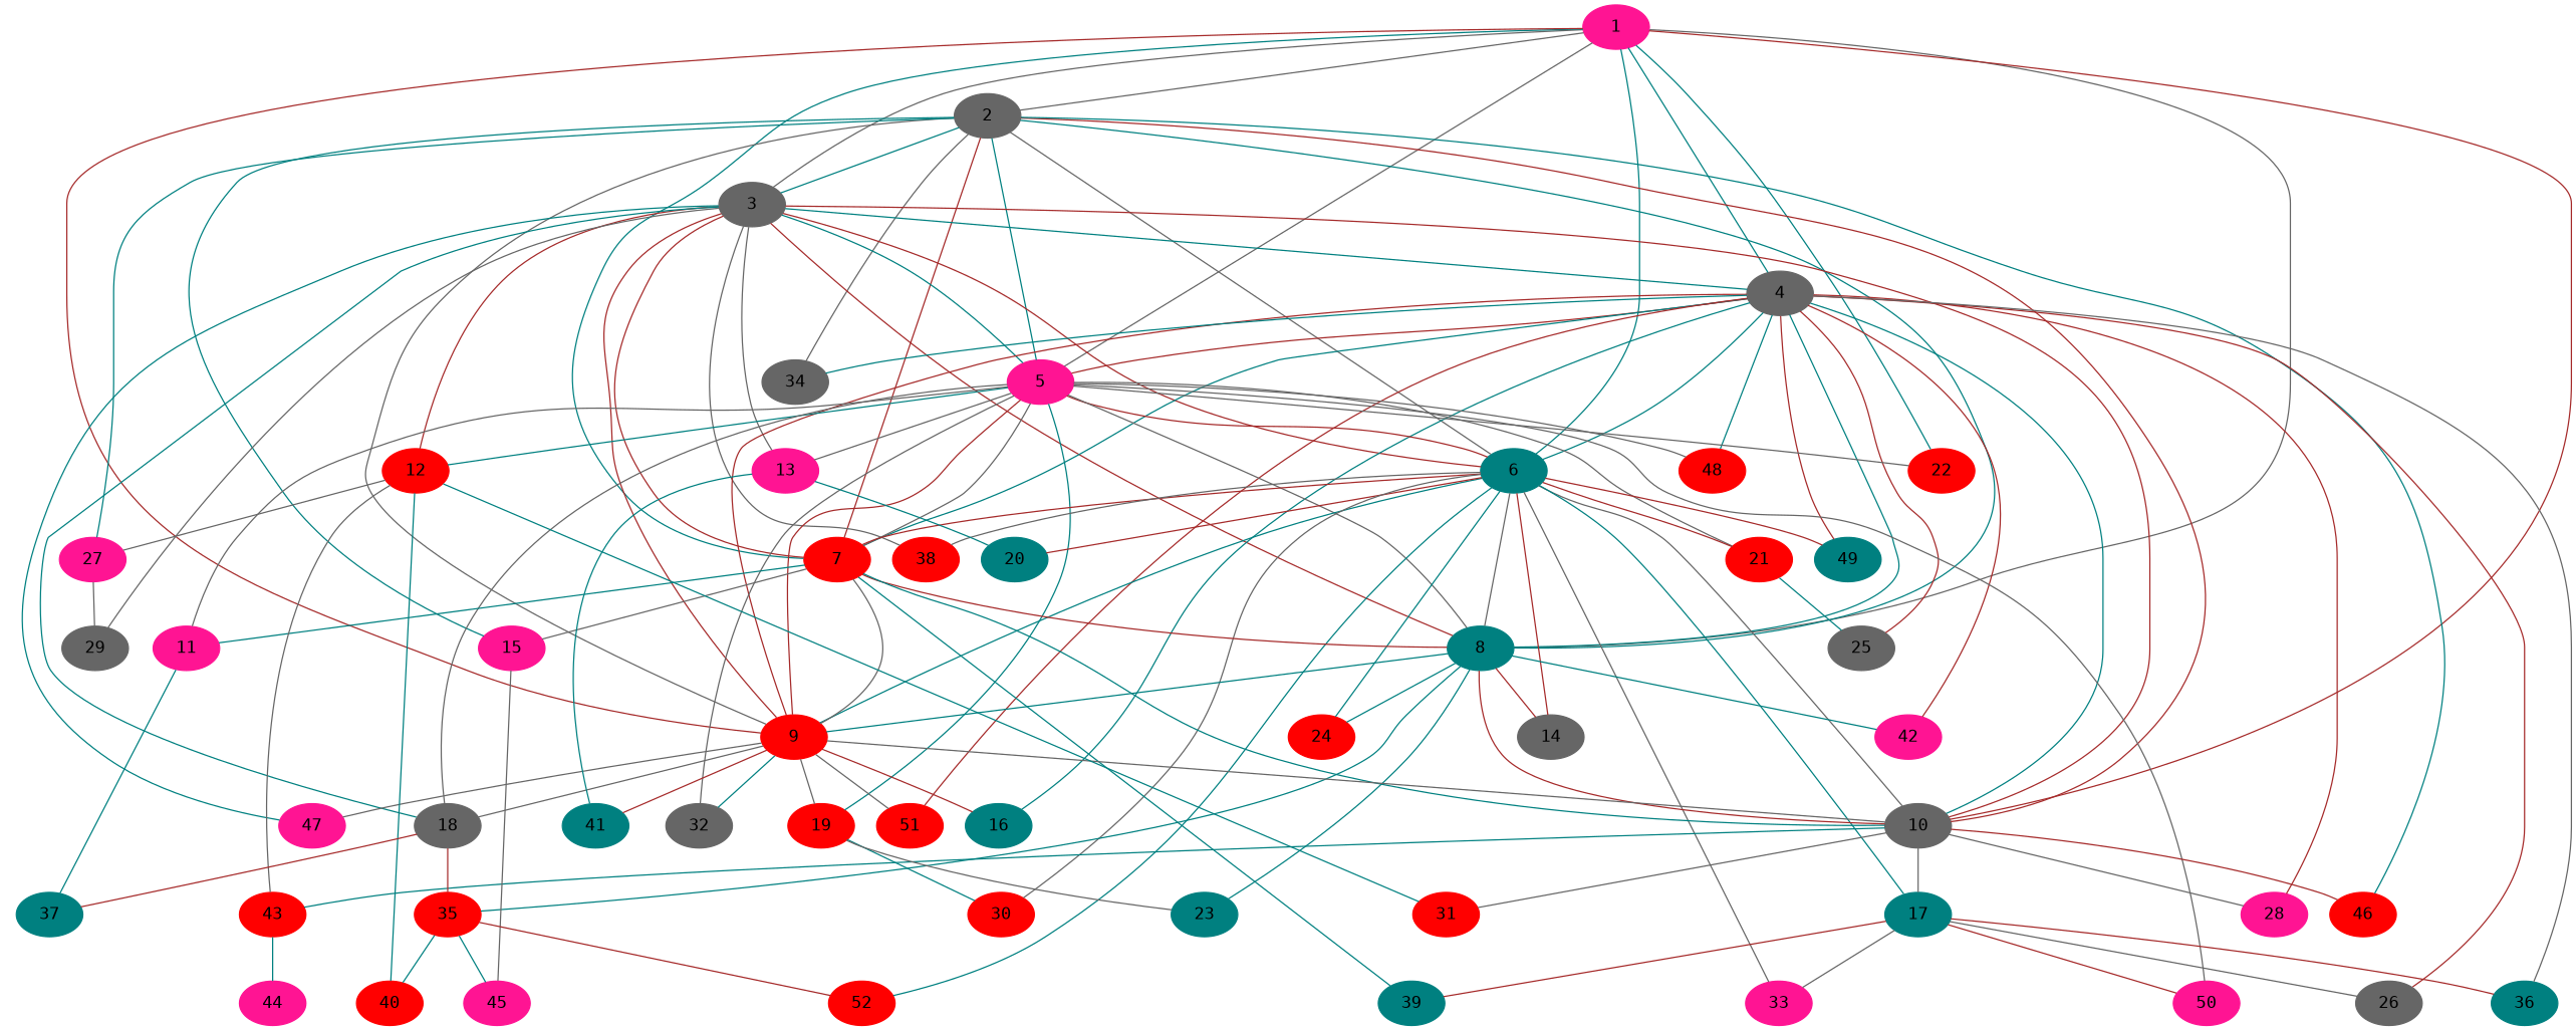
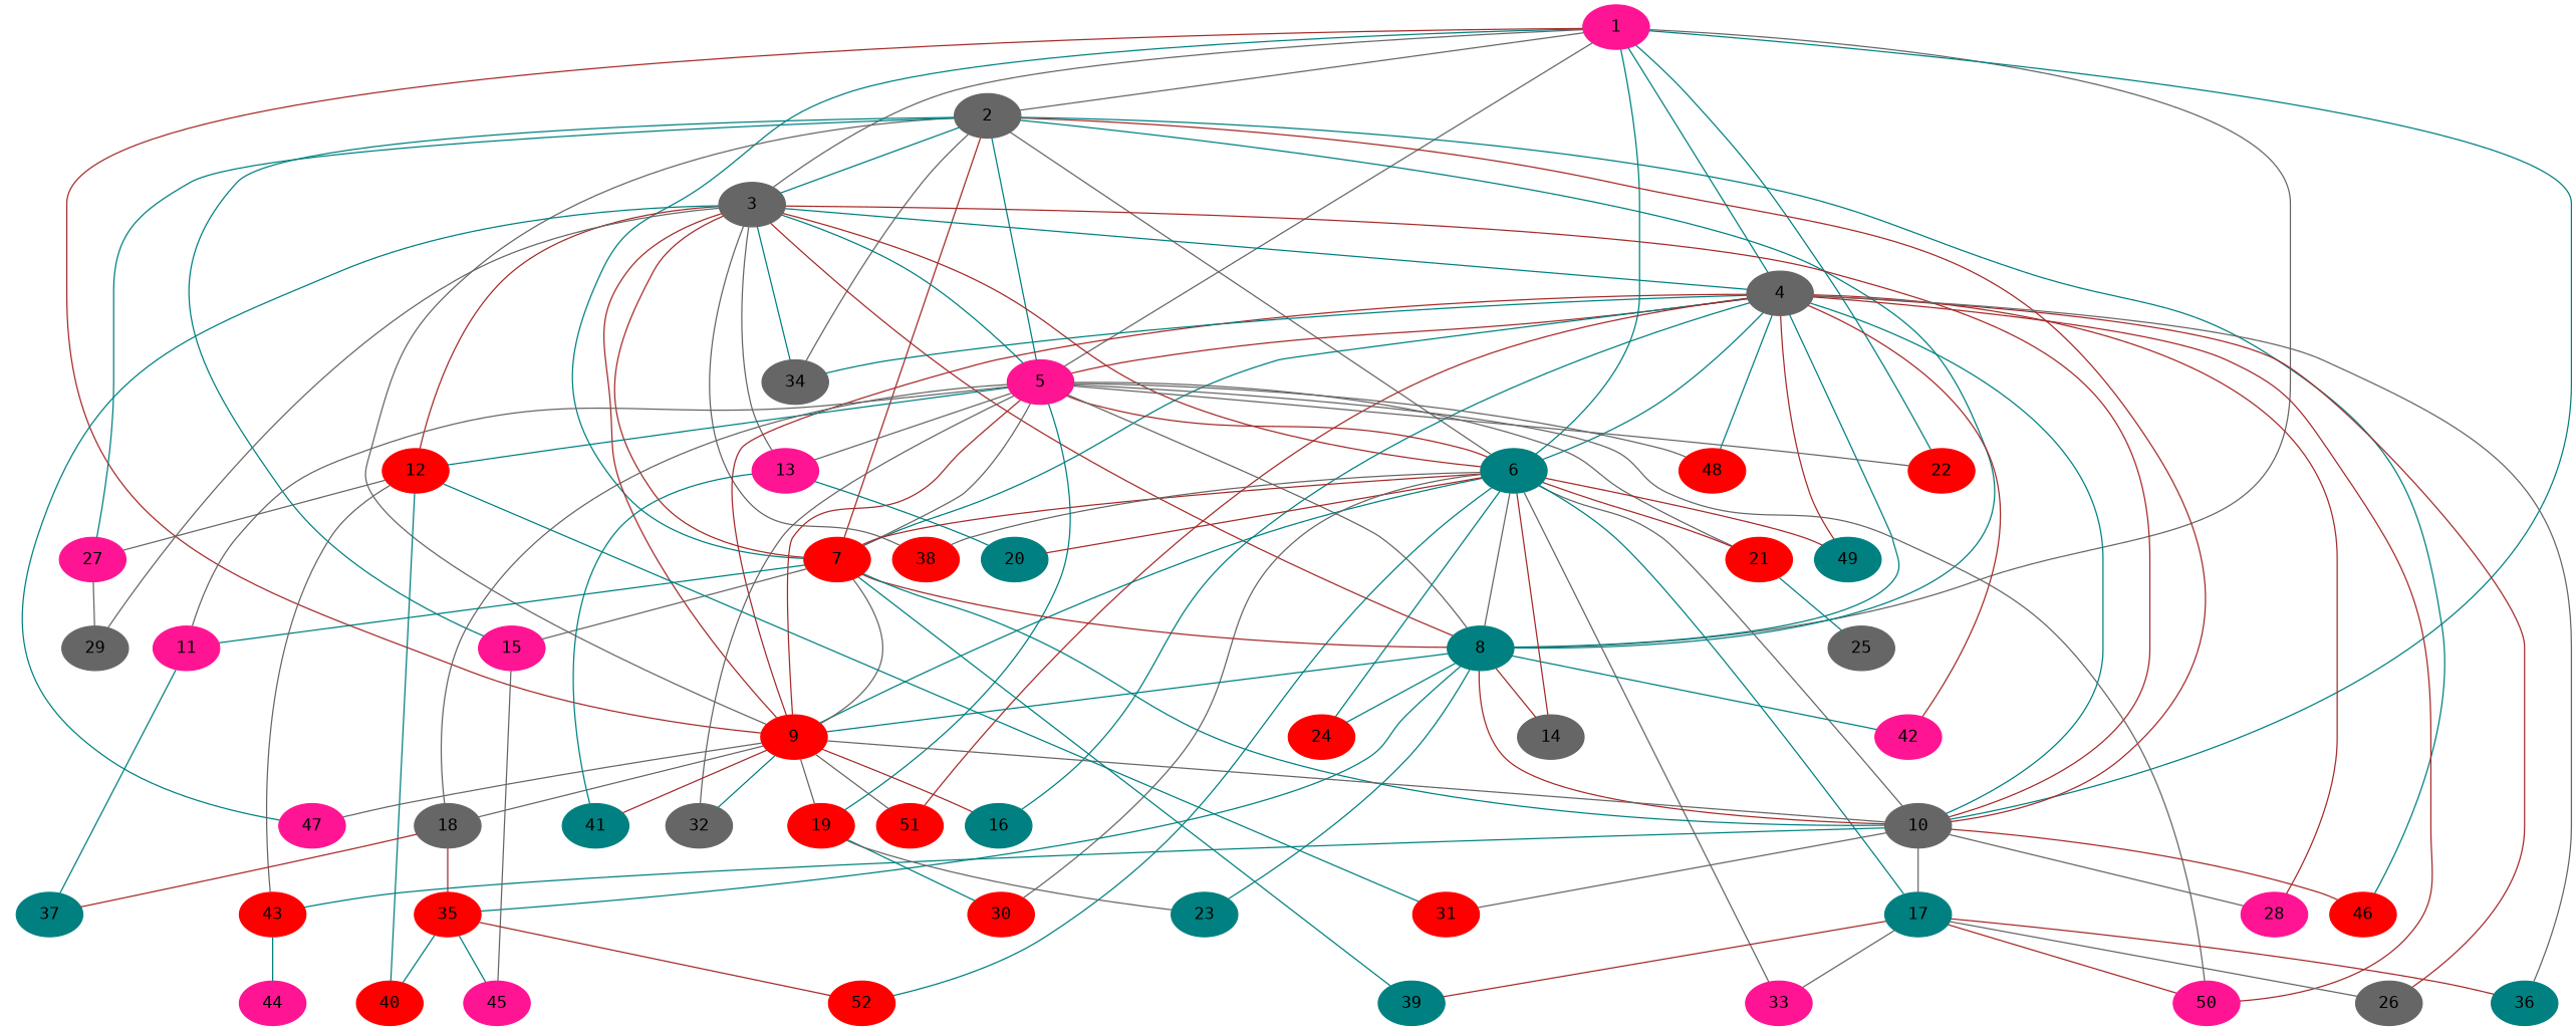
  graph {
    fontname="DejaVu Sans Mono"
    node [color=red fontname="DejaVu Sans Mono" style=filled]
    edge [color=teal fontname="DejaVu Sans Mono"]
    1 [color=deeppink]
    2 [color=gray40]
    3 [color=gray40]
    4 [color=gray40]
    5 [color=deeppink]
    6 [color=teal]
    7
    8 [color=teal]
    9
    10 [color=gray40]
    22
    15 [color=deeppink]
    27 [color=deeppink]
    46
    34 [color=gray40]
    12
    13 [color=deeppink]
    29 [color=gray40]
    38
    47 [color=deeppink]
    16 [color=teal]
    25 [color=gray40]
    26 [color=gray40]
    28 [color=deeppink]
    36 [color=teal]
    42 [color=deeppink]
    48
    49 [color=teal]
    51
    11 [color=deeppink]
    18 [color=gray40]
    19
    21
    32 [color=gray40]
    50 [color=deeppink]
    14 [color=gray40]
    17 [color=teal]
    20 [color=teal]
    24
    30
    33 [color=deeppink]
    52
    39 [color=teal]
    23 [color=teal]
    35
    41 [color=teal]
    31
    43
    45 [color=deeppink]
    40
    37 [color=teal]
    44 [color=deeppink]
    1 -- 2 [color=gray40]
    1 -- 3 [color=gray40]
    1 -- 4
    1 -- 5 [color=gray40]
    1 -- 6
    1 -- 7
    1 -- 8 [color=gray40]
    1 -- 9 [color=brown]
-   1 -- 10 [color=brown]
+   1 -- 10
    1 -- 22
    2 -- 3
    2 -- 5
    2 -- 6 [color=gray40]
    2 -- 7 [color=brown]
    2 -- 8
    2 -- 9 [color=gray40]
    2 -- 10 [color=brown]
    2 -- 15
    2 -- 27
    2 -- 46
    2 -- 34 [color=gray40]
    3 -- 4
    3 -- 5
    3 -- 6 [color=brown]
    3 -- 7 [color=brown]
    3 -- 8 [color=brown]
    3 -- 9 [color=brown]
    3 -- 10 [color=brown]
-   3 -- 18
+   3 -- 34
    3 -- 12 [color=brown]
    3 -- 13 [color=gray40]
    3 -- 29 [color=gray40]
    3 -- 38 [color=gray40]
    3 -- 47
    4 -- 5 [color=brown]
    4 -- 6
    4 -- 7
    4 -- 8
    4 -- 9 [color=brown]
    4 -- 10
    4 -- 34
    4 -- 16
-   4 -- 25 [color=brown]
+   4 -- 50 [color=brown]
    4 -- 26 [color=brown]
    4 -- 28 [color=brown]
    4 -- 36 [color=gray40]
    4 -- 42 [color=brown]
    4 -- 48
    4 -- 49 [color=brown]
    4 -- 51 [color=brown]
    5 -- 6 [color=brown]
    5 -- 7 [color=gray40]
    5 -- 8 [color=gray40]
    5 -- 9 [color=brown]
    5 -- 22 [color=gray40]
    5 -- 12
    5 -- 13 [color=gray40]
    5 -- 48 [color=gray40]
    5 -- 11 [color=gray40]
    5 -- 18 [color=gray40]
    5 -- 19
    5 -- 21 [color=gray40]
    5 -- 32 [color=gray40]
    5 -- 50 [color=gray40]
    6 -- 7 [color=brown]
    6 -- 8 [color=gray40]
    6 -- 9
    6 -- 10 [color=gray40]
    6 -- 38 [color=gray40]
    6 -- 49 [color=brown]
    6 -- 21 [color=brown]
    6 -- 14 [color=brown]
    6 -- 17
    6 -- 20 [color=brown]
    6 -- 24
    6 -- 30 [color=gray40]
    6 -- 33 [color=gray40]
    6 -- 52
    7 -- 8 [color=brown]
    7 -- 9 [color=gray40]
    7 -- 10
    7 -- 15 [color=gray40]
    7 -- 11
    7 -- 39
    8 -- 9
    8 -- 10 [color=brown]
    8 -- 42
    8 -- 14 [color=brown]
    8 -- 24
    8 -- 23
    8 -- 35
    9 -- 10 [color=gray40]
    9 -- 47 [color=gray40]
    9 -- 16 [color=brown]
    9 -- 51 [color=gray40]
    9 -- 18 [color=gray40]
    9 -- 19 [color=gray40]
    9 -- 32
    9 -- 41 [color=brown]
    10 -- 46 [color=brown]
    10 -- 28 [color=gray40]
    10 -- 17 [color=gray40]
    10 -- 31 [color=gray40]
    10 -- 43
    15 -- 45 [color=gray40]
    27 -- 29 [color=gray40]
    12 -- 27 [color=gray40]
    12 -- 31
    12 -- 43 [color=gray40]
    12 -- 40
    13 -- 20
    13 -- 41
    11 -- 37
    18 -- 35 [color=brown]
    18 -- 37 [color=brown]
    19 -- 30
    19 -- 23 [color=gray40]
    21 -- 25
    17 -- 26 [color=gray40]
    17 -- 36 [color=brown]
    17 -- 50 [color=brown]
    17 -- 33 [color=gray40]
    17 -- 39 [color=brown]
    35 -- 52 [color=brown]
    35 -- 45
    35 -- 40
    43 -- 44
  }
